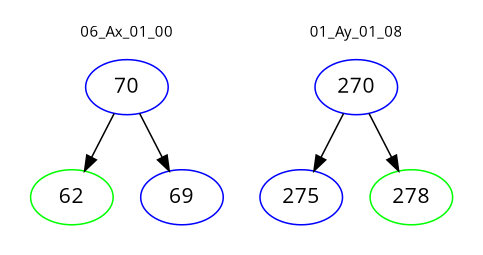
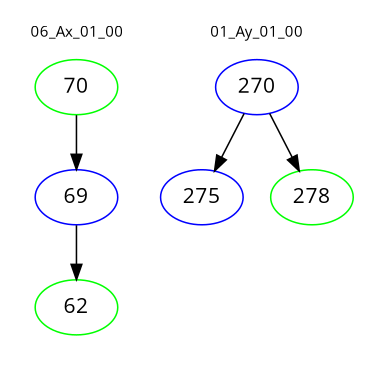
  digraph {
    fontname="Open Sans"
    node [color=blue fontname="Open Sans"]
    edge [color=black fontname="Open Sans"]
-   n1 [label=70]
+   n1 [color=green label=70]
    n2 [color=green label=62]
    n3 [label=69]
    n4 [label=270]
    n5 [label=275]
    n6 [color=green label=278]
    subgraph cluster_1 {
      color=white
      fontsize=10
      label="06_Ax_01_00"
      n1
      n2
      n3
    }
    subgraph cluster_2 {
      color=white
      fontsize=10
-     label="01_Ay_01_08"
+     label="01_Ay_01_00"
      n4
      n5
      n6
    }
-   n1 -> n2
+   n3 -> n2
    n1 -> n3
    n4 -> n5
    n4 -> n6
  }
